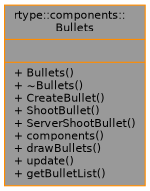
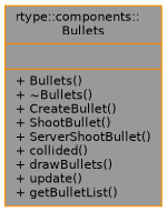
  digraph {
-   n1 [color=darkorange fillcolor=grey60 fontcolor=black fontname=Helvetica fontsize=10 height=0.2 label="{rtype::components::\lBullets\n||+ Bullets()\l+ ~Bullets()\l+ CreateBullet()\l+ ShootBullet()\l+ ServerShootBullet()\l+ components()\l+ drawBullets()\l+ update()\l+ getBulletList()\l}" shape=record style=filled width=0.4]
+   n1 [color=darkorange fillcolor=grey60 fontcolor=black fontname=Helvetica fontsize=10 height=0.2 label="{rtype::components::\lBullets\n||+ Bullets()\l+ ~Bullets()\l+ CreateBullet()\l+ ShootBullet()\l+ ServerShootBullet()\l+ collided()\l+ drawBullets()\l+ update()\l+ getBulletList()\l}" shape=record style=filled width=0.4]
  }
